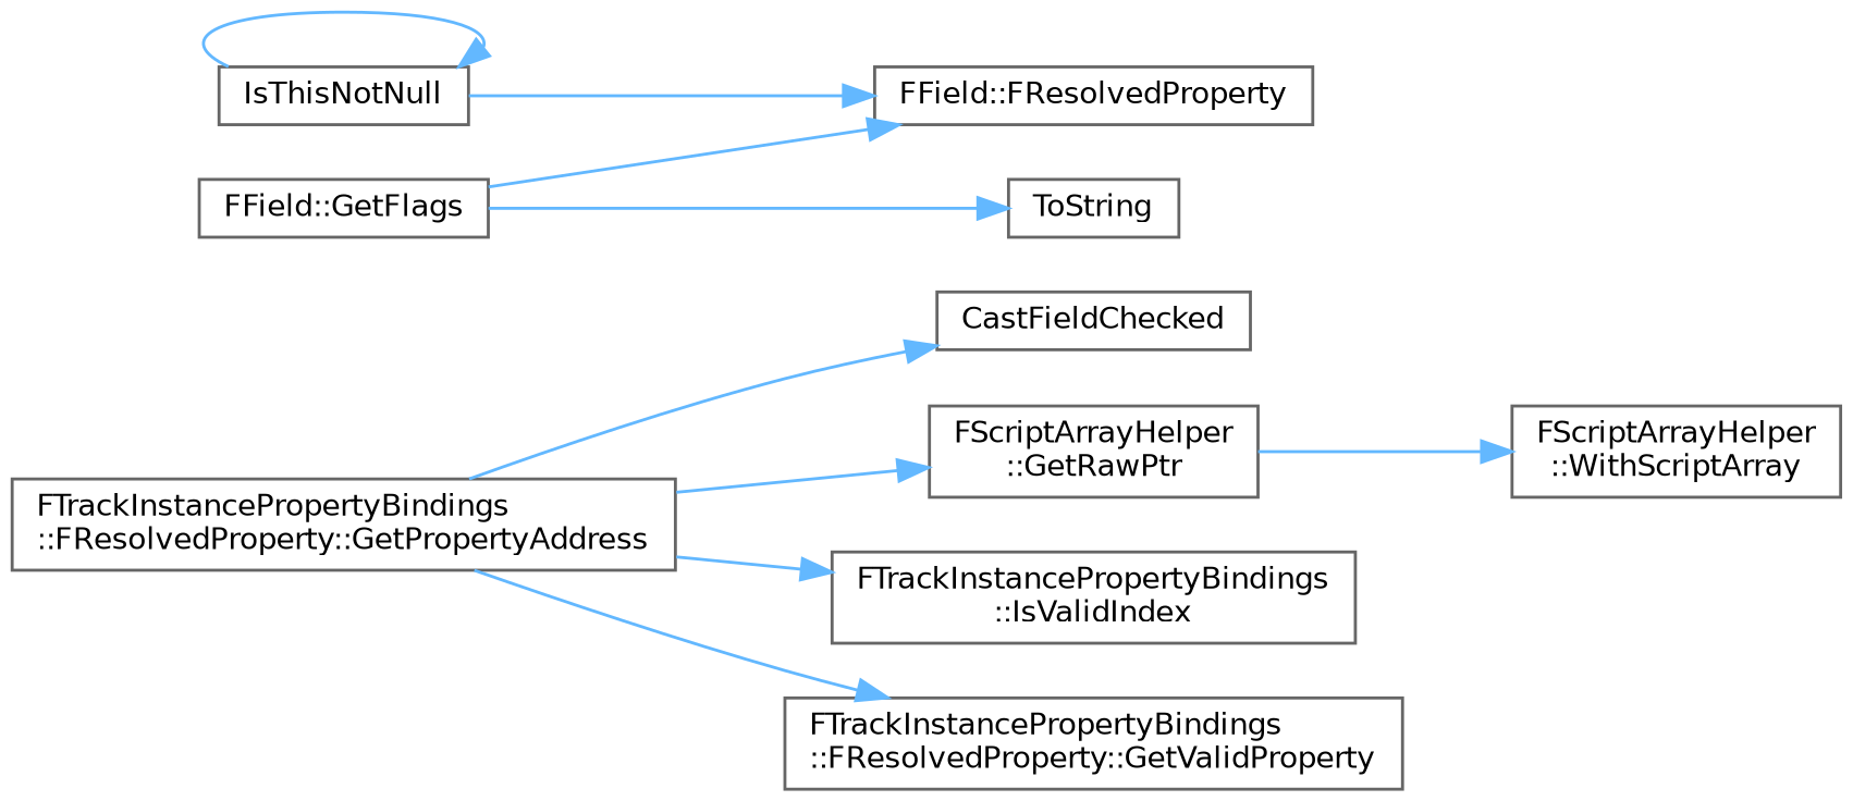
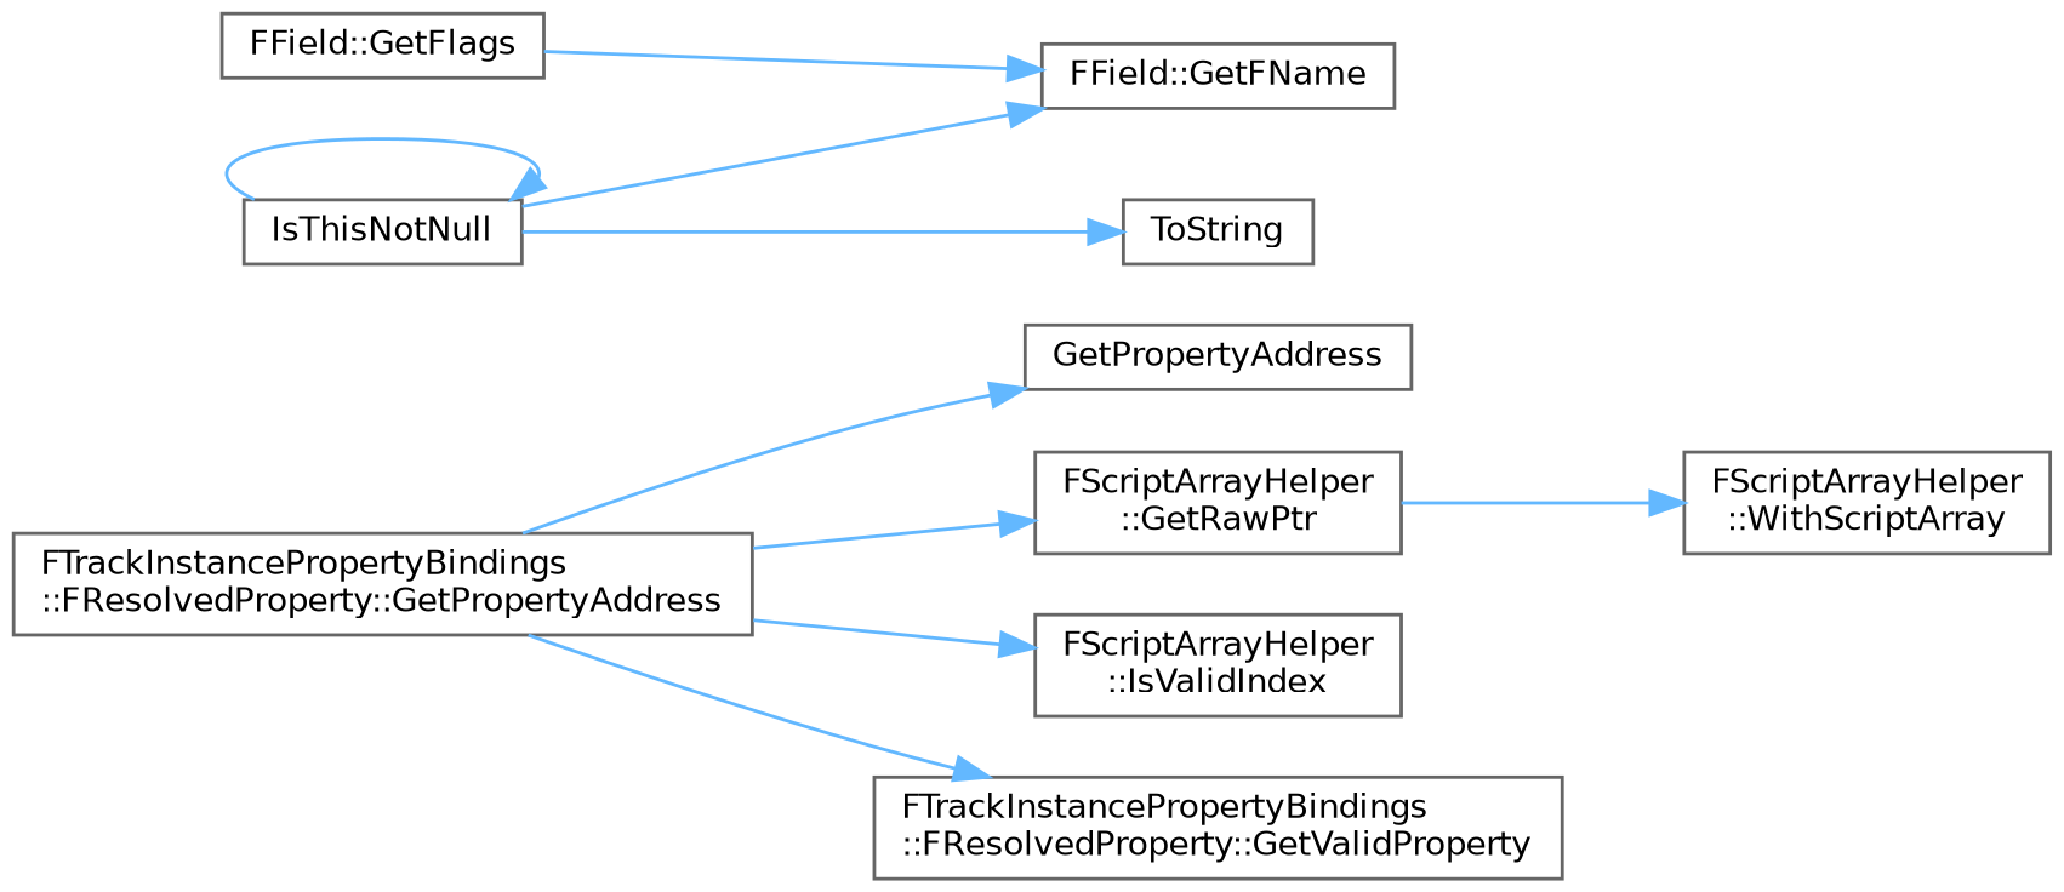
  digraph {
    rankdir=LR
    node [color=grey40 fillcolor=white fontname=Helvetica fontsize=10 shape=box style=filled]
    edge [color=steelblue1 fontname=Helvetica fontsize=10 labelfontname=Helvetica labelfontsize=10 style=solid]
    n1 [height=0.2 label="FTrackInstancePropertyBindings\l::FResolvedProperty::GetPropertyAddress" width=0.4]
-   n2 [height=0.2 label=CastFieldChecked width=0.4]
+   n2 [height=0.2 label=GetPropertyAddress width=0.4]
    n3 [height=0.2 label="FScriptArrayHelper\l::GetRawPtr" width=0.4]
-   n4 [height=0.2 label="FTrackInstancePropertyBindings\l::IsValidIndex" width=0.4]
+   n4 [height=0.2 label="FScriptArrayHelper\l::IsValidIndex" width=0.4]
    n5 [height=0.2 label="FTrackInstancePropertyBindings\l::FResolvedProperty::GetValidProperty" width=0.4]
    n6 [height=0.2 label="FScriptArrayHelper\l::WithScriptArray" width=0.4]
    n7 [height=0.2 label="FField::GetFlags" width=0.4]
-   n8 [height=0.2 label="FField::FResolvedProperty" width=0.4]
+   n8 [height=0.2 label="FField::GetFName" width=0.4]
    n9 [height=0.2 label=ToString width=0.4]
    n10 [height=0.2 label=IsThisNotNull width=0.4]
    n1 -> n2
    n1 -> n3
    n1 -> n4
    n1 -> n5
    n3 -> n6
    n7 -> n8
-   n7 -> n9
+   n10 -> n9
    n10 -> n8
    n10 -> n10
  }
